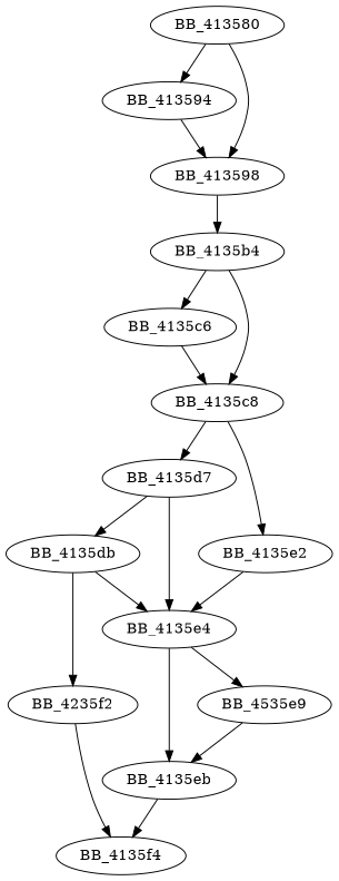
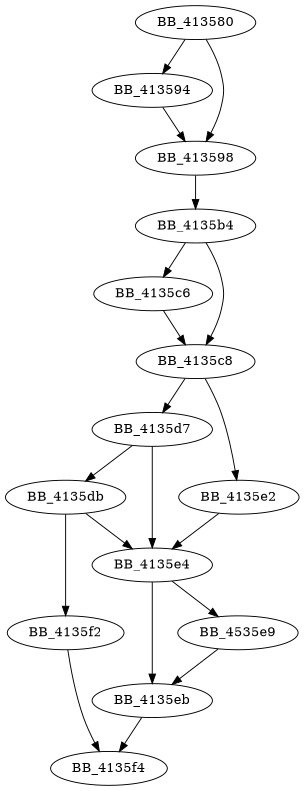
  digraph {
    BB_413580
    BB_413594
    BB_413598
    BB_4135b4
    BB_4135c6
    BB_4135c8
    BB_4135d7
    BB_4135e2
    BB_4135db
    BB_4135e4
-   BB_4135f2 [label=BB_4235f2]
+   BB_4135f2
    n12 [label=BB_4535e9]
    BB_4135eb
    BB_4135f4
    BB_413580 -> BB_413594
    BB_413580 -> BB_413598
    BB_413594 -> BB_413598
    BB_413598 -> BB_4135b4
    BB_4135b4 -> BB_4135c6
    BB_4135b4 -> BB_4135c8
    BB_4135c6 -> BB_4135c8
    BB_4135c8 -> BB_4135d7
    BB_4135c8 -> BB_4135e2
    BB_4135d7 -> BB_4135db
    BB_4135d7 -> BB_4135e4
    BB_4135e2 -> BB_4135e4
    BB_4135db -> BB_4135e4
    BB_4135db -> BB_4135f2
    BB_4135e4 -> n12
    BB_4135e4 -> BB_4135eb
    BB_4135f2 -> BB_4135f4
    n12 -> BB_4135eb
    BB_4135eb -> BB_4135f4
  }
